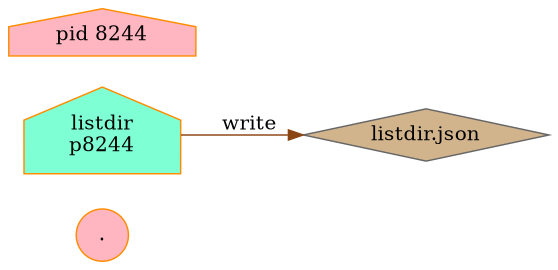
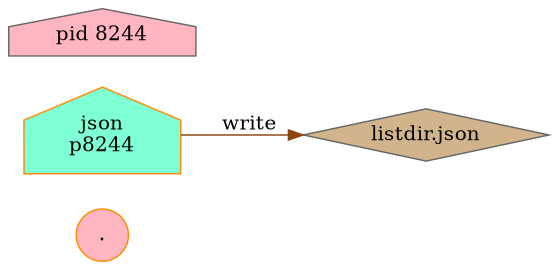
  strict digraph {
    rankdir=LR
    node [style=filled fillcolor=lightpink color=darkorange shape=house]
    n1 [label="." shape=circle]
    n2 [label="listdir.json" fillcolor=tan color=gray40 shape=diamond]
-   n3 [label="pid 8244"]
-   n4 [label="listdir\np8244" fillcolor=aquamarine]
+   n3 [label="pid 8244" color=gray40]
+   n4 [label="json\np8244" fillcolor=aquamarine]
    n4 -> n2 [color=saddlebrown label=write]
  }
